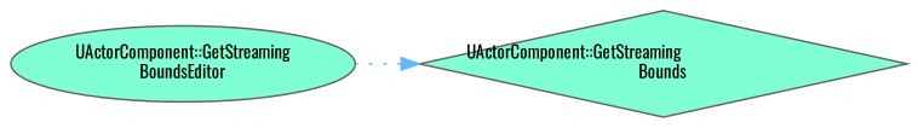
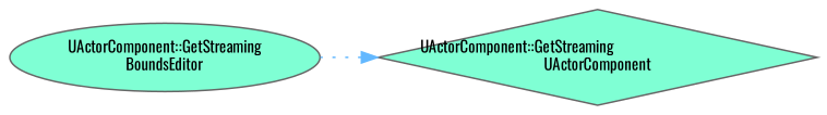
  digraph {
    rankdir=RL
    fontname=Oswald
    node [fillcolor=aquamarine fontname=Oswald fontsize=10 style=filled]
-   n1 [color=gray40 fontcolor=black height=0.2 label="UActorComponent::GetStreaming\lBounds" shape=diamond width=0.4]
+   n1 [color=gray40 fontcolor=black height=0.2 label="UActorComponent::GetStreaming\lUActorComponent" shape=diamond width=0.4]
    n2 [color=grey40 height=0.2 label="UActorComponent::GetStreaming\lBoundsEditor" shape=ellipse width=0.4]
    n1 -> n2 [color=steelblue1 dir=back fontname=Oswald fontsize=10 labelfontname=Helvetica labelfontsize=10 style=dotted]
  }
